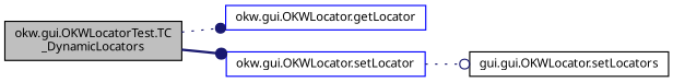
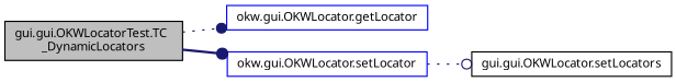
  digraph {
    fontname="Noto Sans"
    rankdir=LR
    node [color=black fillcolor=white fontname="Noto Sans" fontsize=10 shape=record style=filled]
    edge [arrowhead=dot color=midnightblue fontname="Noto Sans" fontsize=10 labelfontname=Helvetica labelfontsize=10 style=dotted]
-   n1 [fillcolor=grey75 fontcolor=black height=0.2 label="okw.gui.OKWLocatorTest.TC\l_DynamicLocators" width=0.4]
+   n1 [fillcolor=grey75 fontcolor=black height=0.2 label="gui.gui.OKWLocatorTest.TC\l_DynamicLocators" width=0.4]
    n2 [color=blue height=0.2 label="okw.gui.OKWLocator.getLocator" width=0.4]
    n3 [color=blue height=0.2 label="okw.gui.OKWLocator.setLocator" width=0.4]
    n4 [height=0.2 label="gui.gui.OKWLocator.setLocators" width=0.4]
    n1 -> n2
    n1 -> n3 [style=bold]
    n3 -> n4 [arrowhead=odot]
  }
